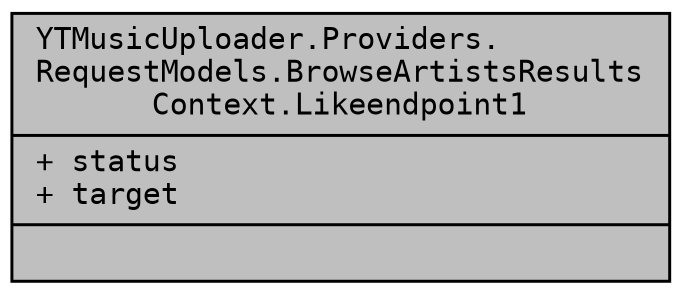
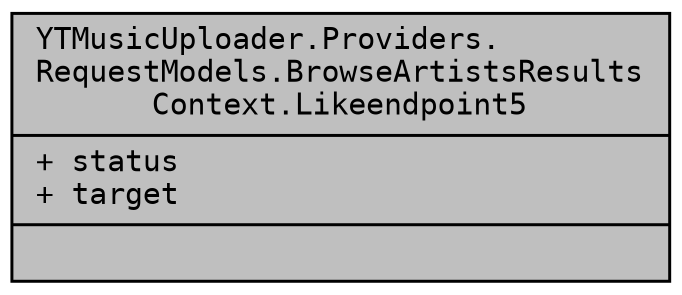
  digraph {
    fontname="DejaVu Sans Mono"
-   n1 [color=black fillcolor=grey75 fontcolor=black fontname="DejaVu Sans Mono" fontsize=10 height=0.2 label="{YTMusicUploader.Providers.\lRequestModels.BrowseArtistsResults\lContext.Likeendpoint1\n|+ status\l+ target\l|}" shape=record style=filled width=0.4]
+   n1 [color=black fillcolor=grey75 fontcolor=black fontname="DejaVu Sans Mono" fontsize=10 height=0.2 label="{YTMusicUploader.Providers.\lRequestModels.BrowseArtistsResults\lContext.Likeendpoint5\n|+ status\l+ target\l|}" shape=record style=filled width=0.4]
  }
